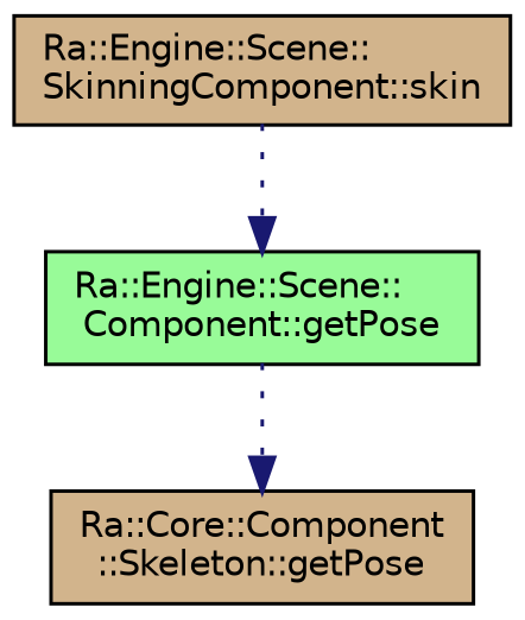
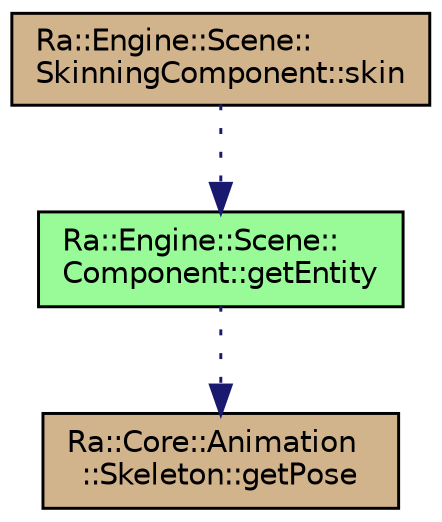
  digraph {
    rankdir=TB
    node [color=black fillcolor=tan fontname=Helvetica fontsize=10 shape=record style=filled]
    edge [color=midnightblue fontname=Helvetica fontsize=10 labelfontname=Helvetica labelfontsize=10 style=dotted]
    n1 [fontcolor=black height=0.2 label="Ra::Engine::Scene::\lSkinningComponent::skin" width=0.4]
-   n2 [fillcolor=palegreen height=0.2 label="Ra::Engine::Scene::\lComponent::getPose" width=0.4]
-   n3 [height=0.2 label="Ra::Core::Component\l::Skeleton::getPose" width=0.4]
+   n2 [fillcolor=palegreen height=0.2 label="Ra::Engine::Scene::\lComponent::getEntity" width=0.4]
+   n3 [height=0.2 label="Ra::Core::Animation\l::Skeleton::getPose" width=0.4]
    n1 -> n2
    n2 -> n3
  }
